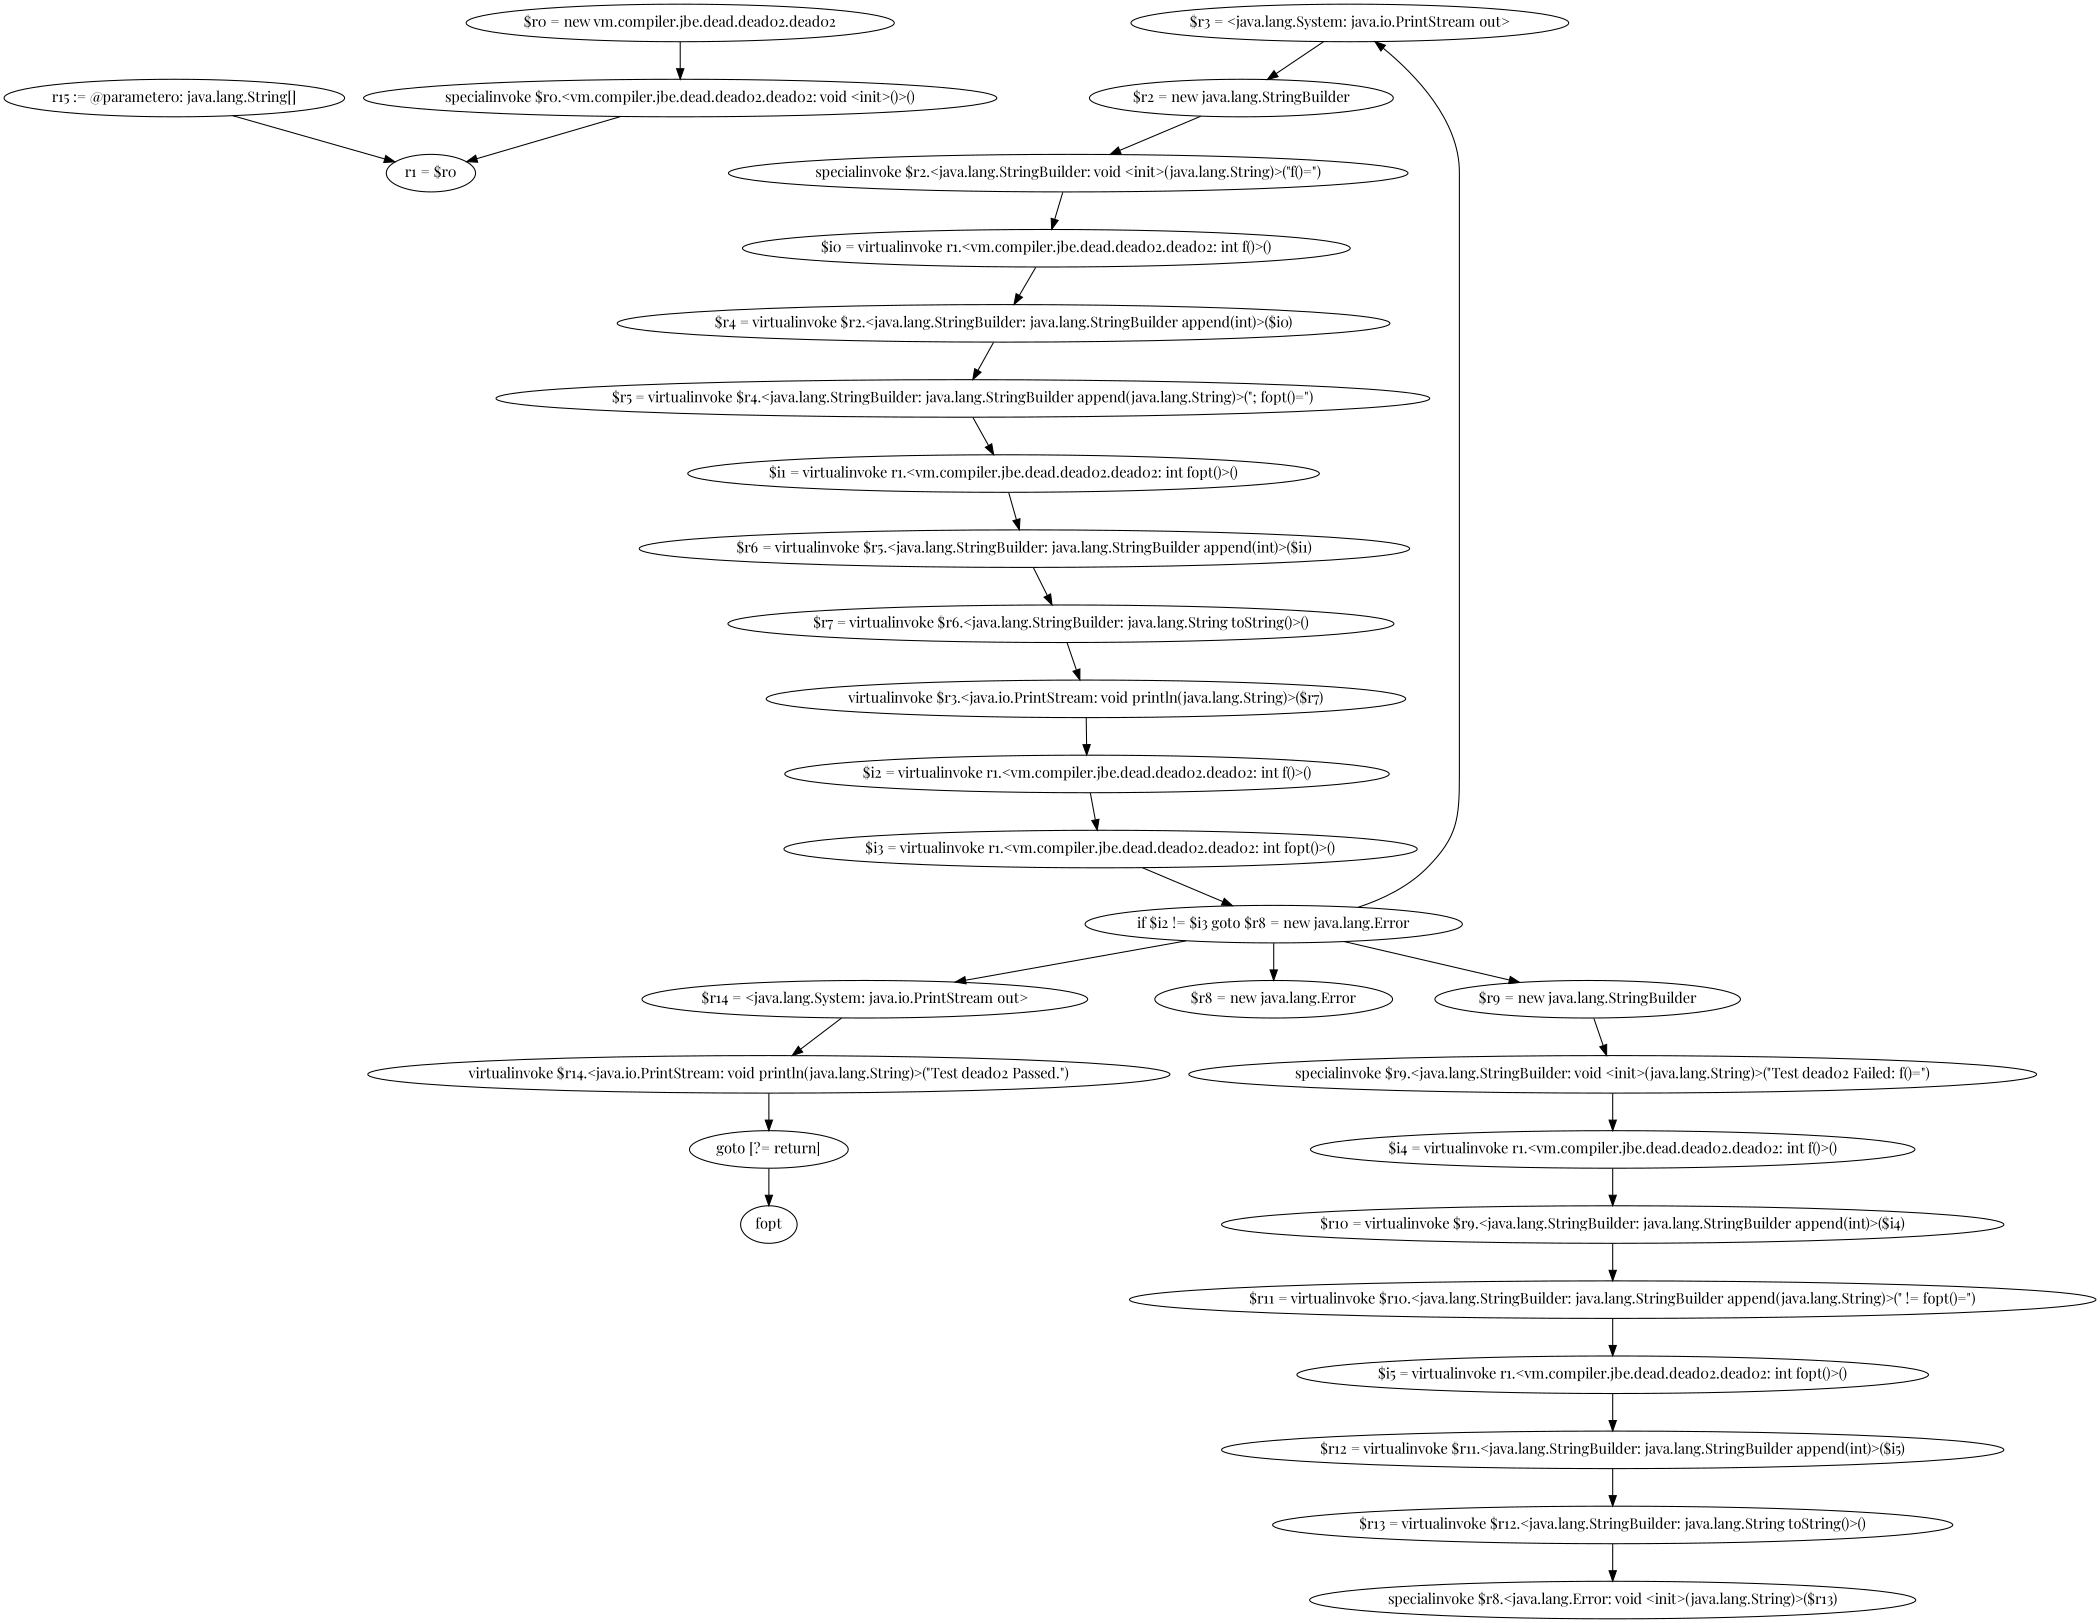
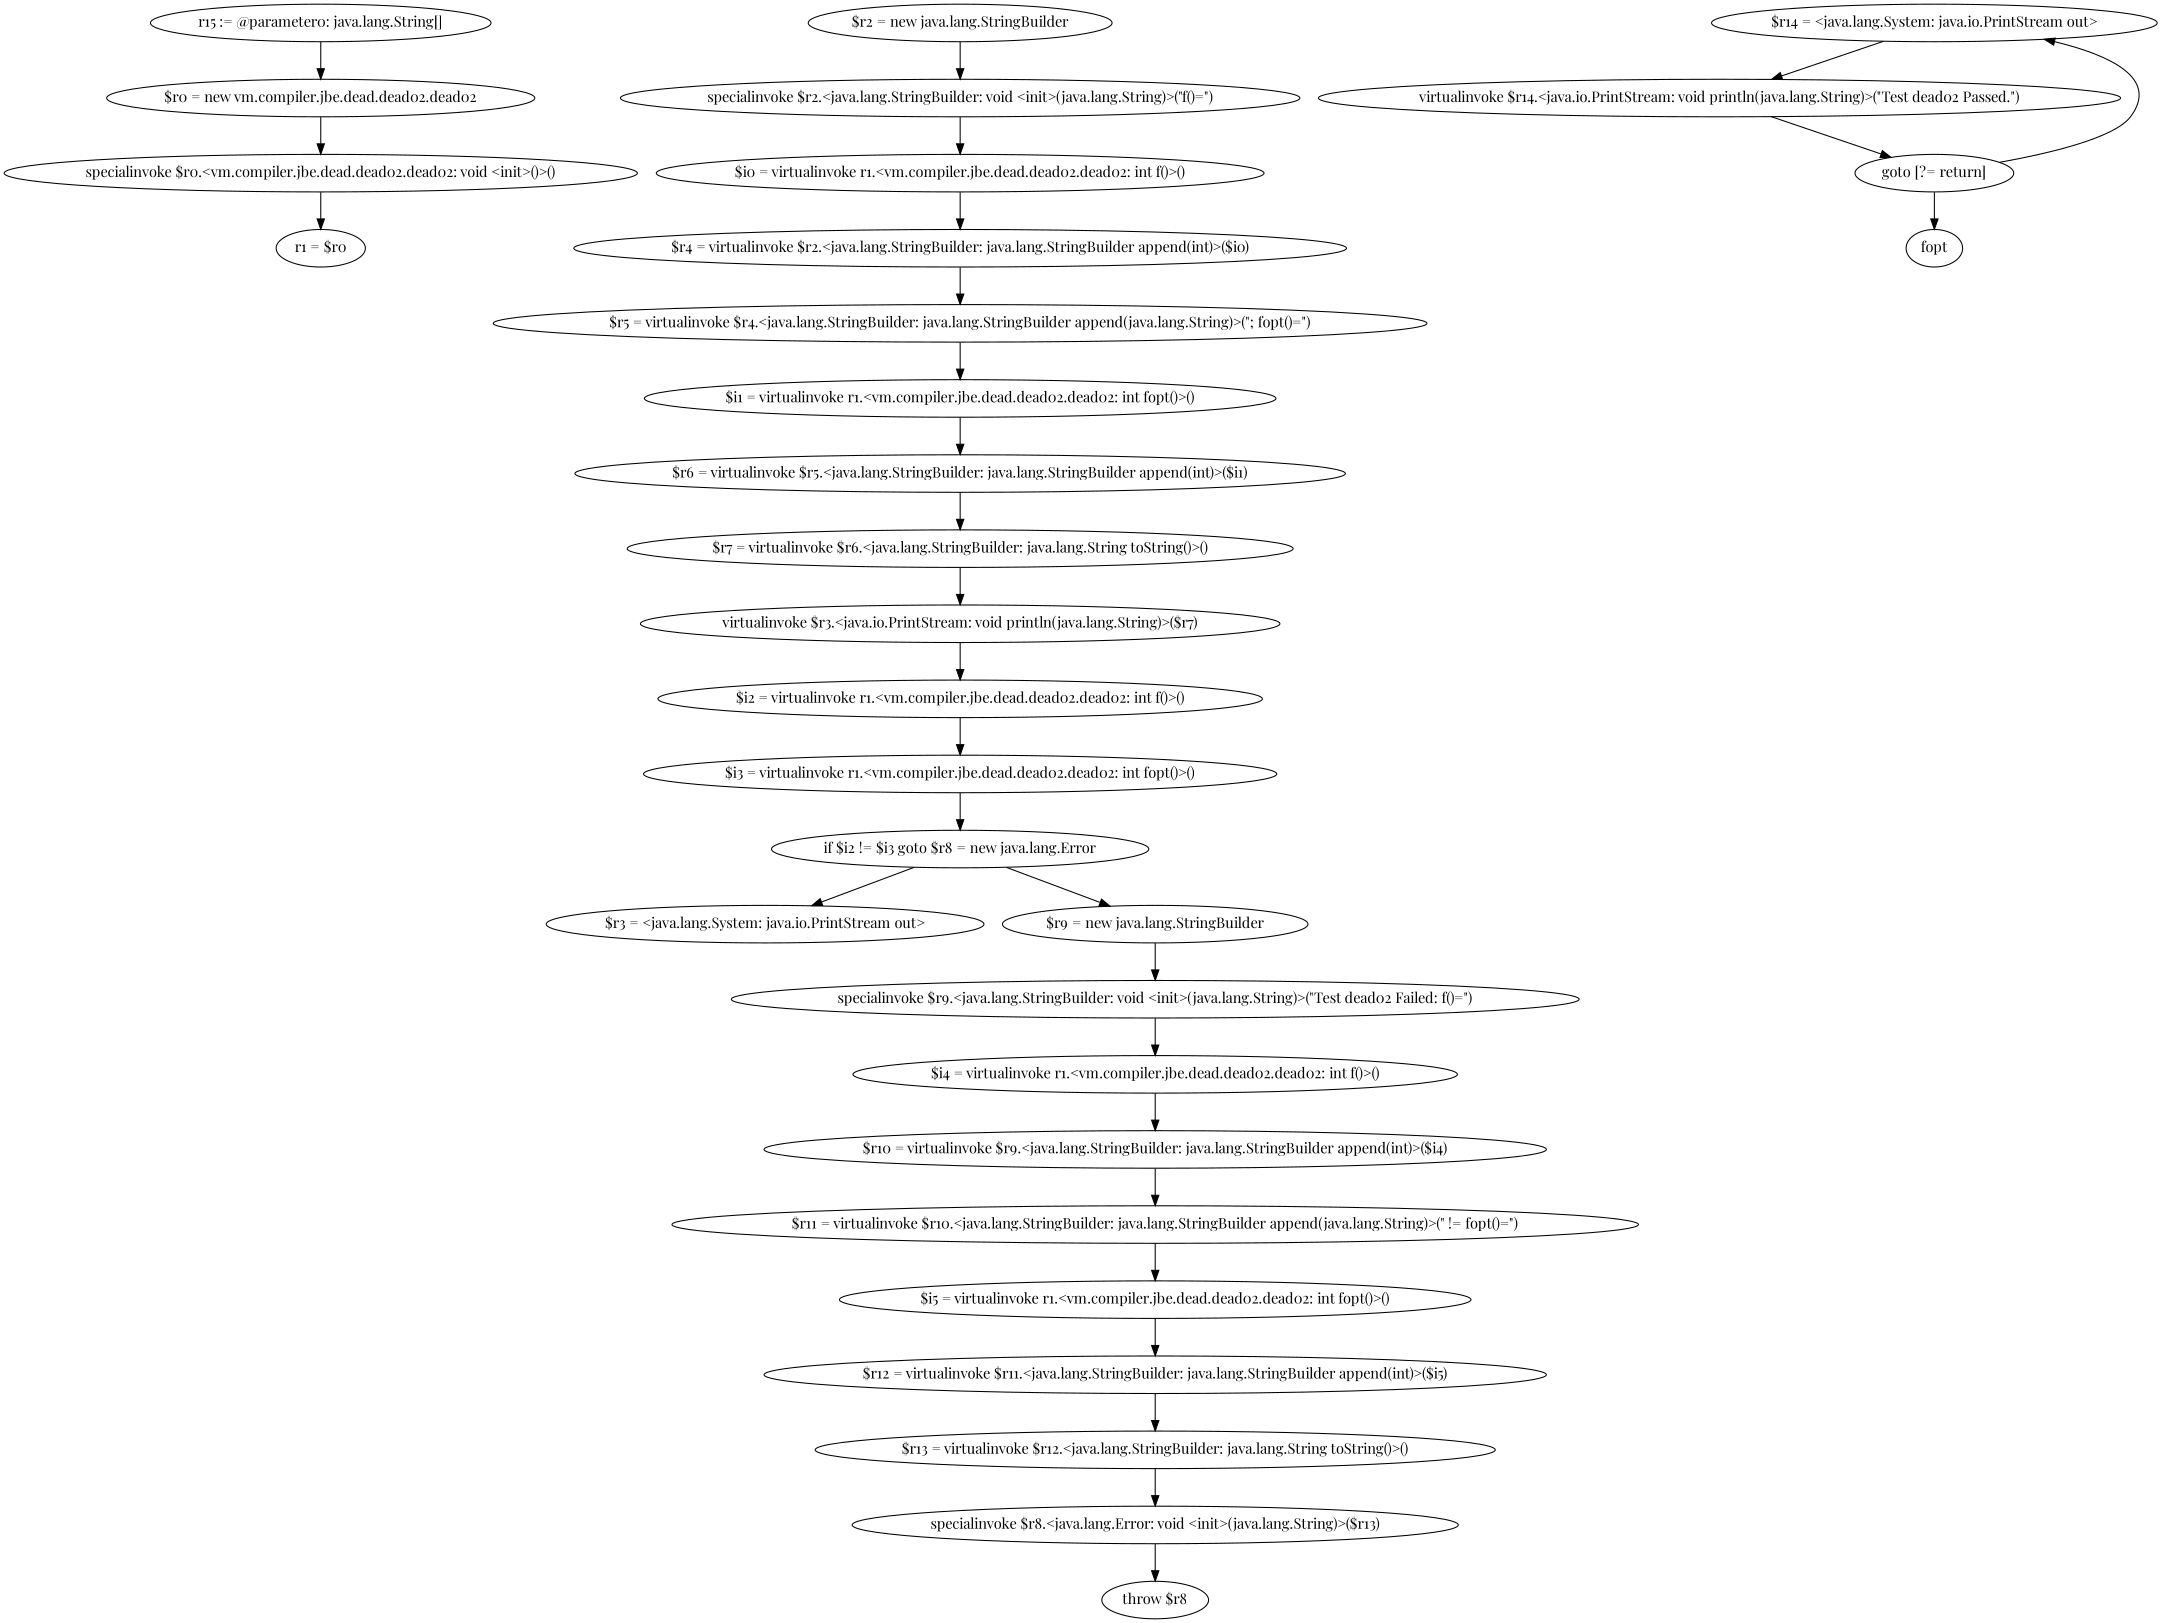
  digraph {
    fontname="Playfair Display"
    node [fontname="Playfair Display"]
    edge [fontname="Playfair Display"]
    "r15 := @parameter0: java.lang.String[]"
    "$r0 = new vm.compiler.jbe.dead.dead02.dead02"
    "specialinvoke $r0.<vm.compiler.jbe.dead.dead02.dead02: void <init>()>()"
    "r1 = $r0"
    "$r3 = <java.lang.System: java.io.PrintStream out>"
    "$r2 = new java.lang.StringBuilder"
    "specialinvoke $r2.<java.lang.StringBuilder: void <init>(java.lang.String)>(\"f()=\")"
    "$i0 = virtualinvoke r1.<vm.compiler.jbe.dead.dead02.dead02: int f()>()"
    "$r4 = virtualinvoke $r2.<java.lang.StringBuilder: java.lang.StringBuilder append(int)>($i0)"
    "$r5 = virtualinvoke $r4.<java.lang.StringBuilder: java.lang.StringBuilder append(java.lang.String)>(\"; fopt()=\")"
    "$i1 = virtualinvoke r1.<vm.compiler.jbe.dead.dead02.dead02: int fopt()>()"
    "$r6 = virtualinvoke $r5.<java.lang.StringBuilder: java.lang.StringBuilder append(int)>($i1)"
    "$r7 = virtualinvoke $r6.<java.lang.StringBuilder: java.lang.String toString()>()"
    "virtualinvoke $r3.<java.io.PrintStream: void println(java.lang.String)>($r7)"
    "$i2 = virtualinvoke r1.<vm.compiler.jbe.dead.dead02.dead02: int f()>()"
    "$i3 = virtualinvoke r1.<vm.compiler.jbe.dead.dead02.dead02: int fopt()>()"
    "if $i2 != $i3 goto $r8 = new java.lang.Error"
    "$r14 = <java.lang.System: java.io.PrintStream out>"
-   "$r8 = new java.lang.Error"
    "$r9 = new java.lang.StringBuilder"
    "virtualinvoke $r14.<java.io.PrintStream: void println(java.lang.String)>(\"Test dead02 Passed.\")"
    "goto [?= return]"
    n23 [label=fopt]
    "specialinvoke $r9.<java.lang.StringBuilder: void <init>(java.lang.String)>(\"Test dead02 Failed: f()=\")"
    "$i4 = virtualinvoke r1.<vm.compiler.jbe.dead.dead02.dead02: int f()>()"
    "$r10 = virtualinvoke $r9.<java.lang.StringBuilder: java.lang.StringBuilder append(int)>($i4)"
    "$r11 = virtualinvoke $r10.<java.lang.StringBuilder: java.lang.StringBuilder append(java.lang.String)>(\" != fopt()=\")"
    "$i5 = virtualinvoke r1.<vm.compiler.jbe.dead.dead02.dead02: int fopt()>()"
    "$r12 = virtualinvoke $r11.<java.lang.StringBuilder: java.lang.StringBuilder append(int)>($i5)"
    "$r13 = virtualinvoke $r12.<java.lang.StringBuilder: java.lang.String toString()>()"
    "specialinvoke $r8.<java.lang.Error: void <init>(java.lang.String)>($r13)"
-   "r15 := @parameter0: java.lang.String[]" -> "r1 = $r0"
+   "throw $r8"
+   "r15 := @parameter0: java.lang.String[]" -> "$r0 = new vm.compiler.jbe.dead.dead02.dead02"
    "$r0 = new vm.compiler.jbe.dead.dead02.dead02" -> "specialinvoke $r0.<vm.compiler.jbe.dead.dead02.dead02: void <init>()>()"
    "specialinvoke $r0.<vm.compiler.jbe.dead.dead02.dead02: void <init>()>()" -> "r1 = $r0"
-   "$r3 = <java.lang.System: java.io.PrintStream out>" -> "$r2 = new java.lang.StringBuilder"
    "$r2 = new java.lang.StringBuilder" -> "specialinvoke $r2.<java.lang.StringBuilder: void <init>(java.lang.String)>(\"f()=\")"
    "specialinvoke $r2.<java.lang.StringBuilder: void <init>(java.lang.String)>(\"f()=\")" -> "$i0 = virtualinvoke r1.<vm.compiler.jbe.dead.dead02.dead02: int f()>()"
    "$i0 = virtualinvoke r1.<vm.compiler.jbe.dead.dead02.dead02: int f()>()" -> "$r4 = virtualinvoke $r2.<java.lang.StringBuilder: java.lang.StringBuilder append(int)>($i0)"
    "$r4 = virtualinvoke $r2.<java.lang.StringBuilder: java.lang.StringBuilder append(int)>($i0)" -> "$r5 = virtualinvoke $r4.<java.lang.StringBuilder: java.lang.StringBuilder append(java.lang.String)>(\"; fopt()=\")"
    "$r5 = virtualinvoke $r4.<java.lang.StringBuilder: java.lang.StringBuilder append(java.lang.String)>(\"; fopt()=\")" -> "$i1 = virtualinvoke r1.<vm.compiler.jbe.dead.dead02.dead02: int fopt()>()"
    "$i1 = virtualinvoke r1.<vm.compiler.jbe.dead.dead02.dead02: int fopt()>()" -> "$r6 = virtualinvoke $r5.<java.lang.StringBuilder: java.lang.StringBuilder append(int)>($i1)"
    "$r6 = virtualinvoke $r5.<java.lang.StringBuilder: java.lang.StringBuilder append(int)>($i1)" -> "$r7 = virtualinvoke $r6.<java.lang.StringBuilder: java.lang.String toString()>()"
    "$r7 = virtualinvoke $r6.<java.lang.StringBuilder: java.lang.String toString()>()" -> "virtualinvoke $r3.<java.io.PrintStream: void println(java.lang.String)>($r7)"
    "virtualinvoke $r3.<java.io.PrintStream: void println(java.lang.String)>($r7)" -> "$i2 = virtualinvoke r1.<vm.compiler.jbe.dead.dead02.dead02: int f()>()"
    "$i2 = virtualinvoke r1.<vm.compiler.jbe.dead.dead02.dead02: int f()>()" -> "$i3 = virtualinvoke r1.<vm.compiler.jbe.dead.dead02.dead02: int fopt()>()"
    "$i3 = virtualinvoke r1.<vm.compiler.jbe.dead.dead02.dead02: int fopt()>()" -> "if $i2 != $i3 goto $r8 = new java.lang.Error"
    "if $i2 != $i3 goto $r8 = new java.lang.Error" -> "$r3 = <java.lang.System: java.io.PrintStream out>"
-   "if $i2 != $i3 goto $r8 = new java.lang.Error" -> "$r14 = <java.lang.System: java.io.PrintStream out>"
-   "if $i2 != $i3 goto $r8 = new java.lang.Error" -> "$r8 = new java.lang.Error"
+   "goto [?= return]" -> "$r14 = <java.lang.System: java.io.PrintStream out>"
    "if $i2 != $i3 goto $r8 = new java.lang.Error" -> "$r9 = new java.lang.StringBuilder"
    "$r14 = <java.lang.System: java.io.PrintStream out>" -> "virtualinvoke $r14.<java.io.PrintStream: void println(java.lang.String)>(\"Test dead02 Passed.\")"
    "$r9 = new java.lang.StringBuilder" -> "specialinvoke $r9.<java.lang.StringBuilder: void <init>(java.lang.String)>(\"Test dead02 Failed: f()=\")"
    "virtualinvoke $r14.<java.io.PrintStream: void println(java.lang.String)>(\"Test dead02 Passed.\")" -> "goto [?= return]"
    "goto [?= return]" -> n23
    "specialinvoke $r9.<java.lang.StringBuilder: void <init>(java.lang.String)>(\"Test dead02 Failed: f()=\")" -> "$i4 = virtualinvoke r1.<vm.compiler.jbe.dead.dead02.dead02: int f()>()"
    "$i4 = virtualinvoke r1.<vm.compiler.jbe.dead.dead02.dead02: int f()>()" -> "$r10 = virtualinvoke $r9.<java.lang.StringBuilder: java.lang.StringBuilder append(int)>($i4)"
    "$r10 = virtualinvoke $r9.<java.lang.StringBuilder: java.lang.StringBuilder append(int)>($i4)" -> "$r11 = virtualinvoke $r10.<java.lang.StringBuilder: java.lang.StringBuilder append(java.lang.String)>(\" != fopt()=\")"
    "$r11 = virtualinvoke $r10.<java.lang.StringBuilder: java.lang.StringBuilder append(java.lang.String)>(\" != fopt()=\")" -> "$i5 = virtualinvoke r1.<vm.compiler.jbe.dead.dead02.dead02: int fopt()>()"
    "$i5 = virtualinvoke r1.<vm.compiler.jbe.dead.dead02.dead02: int fopt()>()" -> "$r12 = virtualinvoke $r11.<java.lang.StringBuilder: java.lang.StringBuilder append(int)>($i5)"
    "$r12 = virtualinvoke $r11.<java.lang.StringBuilder: java.lang.StringBuilder append(int)>($i5)" -> "$r13 = virtualinvoke $r12.<java.lang.StringBuilder: java.lang.String toString()>()"
    "$r13 = virtualinvoke $r12.<java.lang.StringBuilder: java.lang.String toString()>()" -> "specialinvoke $r8.<java.lang.Error: void <init>(java.lang.String)>($r13)"
+   "specialinvoke $r8.<java.lang.Error: void <init>(java.lang.String)>($r13)" -> "throw $r8"
  }
